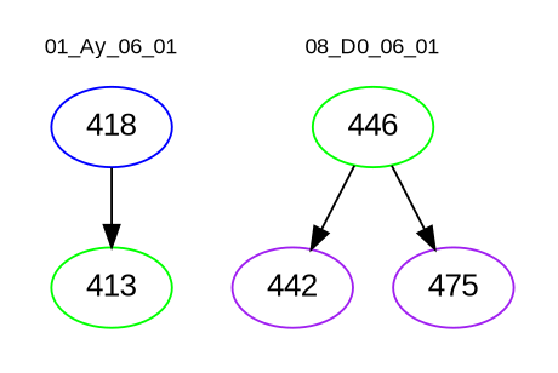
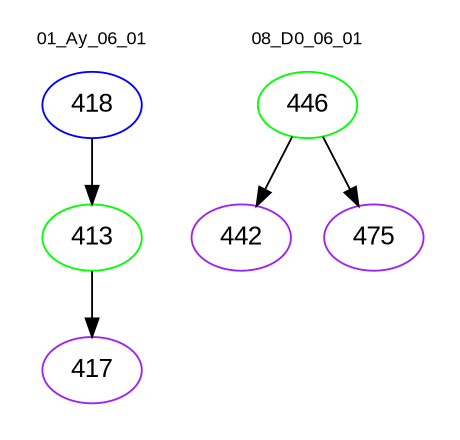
  digraph {
    fontname="Liberation Sans"
    node [color=purple fontname="Liberation Sans"]
    edge [color=black fontname="Liberation Sans"]
    n1 [color=blue label=418]
    n2 [color=green label=413]
+   n3 [label=417]
    n4 [label=442]
    n5 [color=green label=446]
    n6 [label=475]
    subgraph cluster_1 {
      color=white
      fontsize=10
      label="01_Ay_06_01"
      n1
      n2
+     n3
    }
    subgraph cluster_2 {
      color=white
      fontsize=10
      label="08_D0_06_01"
      n4
      n5
      n6
    }
    n1 -> n2
+   n2 -> n3
    n5 -> n4
    n5 -> n6
  }
